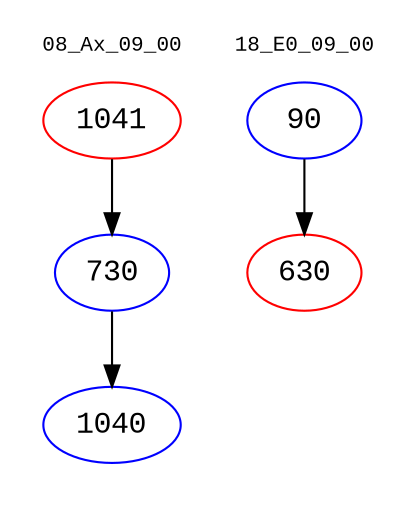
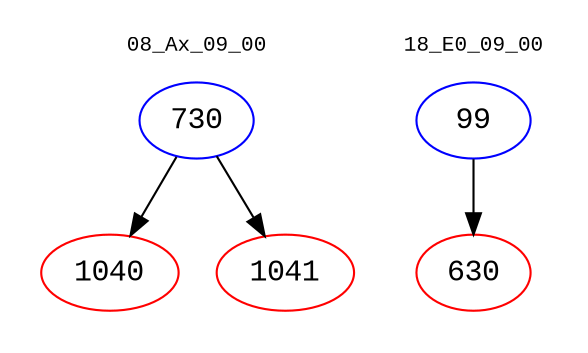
  digraph {
    fontname="Liberation Mono"
    node [color=red fontname="Liberation Mono"]
    edge [color=black fontname="Liberation Mono"]
    n1 [color=blue label=730]
-   n2 [color=blue label=1040]
+   n2 [label=1040]
    n3 [label=1041]
-   n4 [color=blue label=90]
+   n4 [color=blue label=99]
    n5 [label=630]
    subgraph cluster_1 {
      color=white
      fontsize=10
      label="08_Ax_09_00"
      n1
      n2
      n3
    }
    subgraph cluster_2 {
      color=white
      fontsize=10
      label="18_E0_09_00"
      n4
      n5
    }
    n1 -> n2
-   n3 -> n1
+   n1 -> n3
    n4 -> n5
  }
